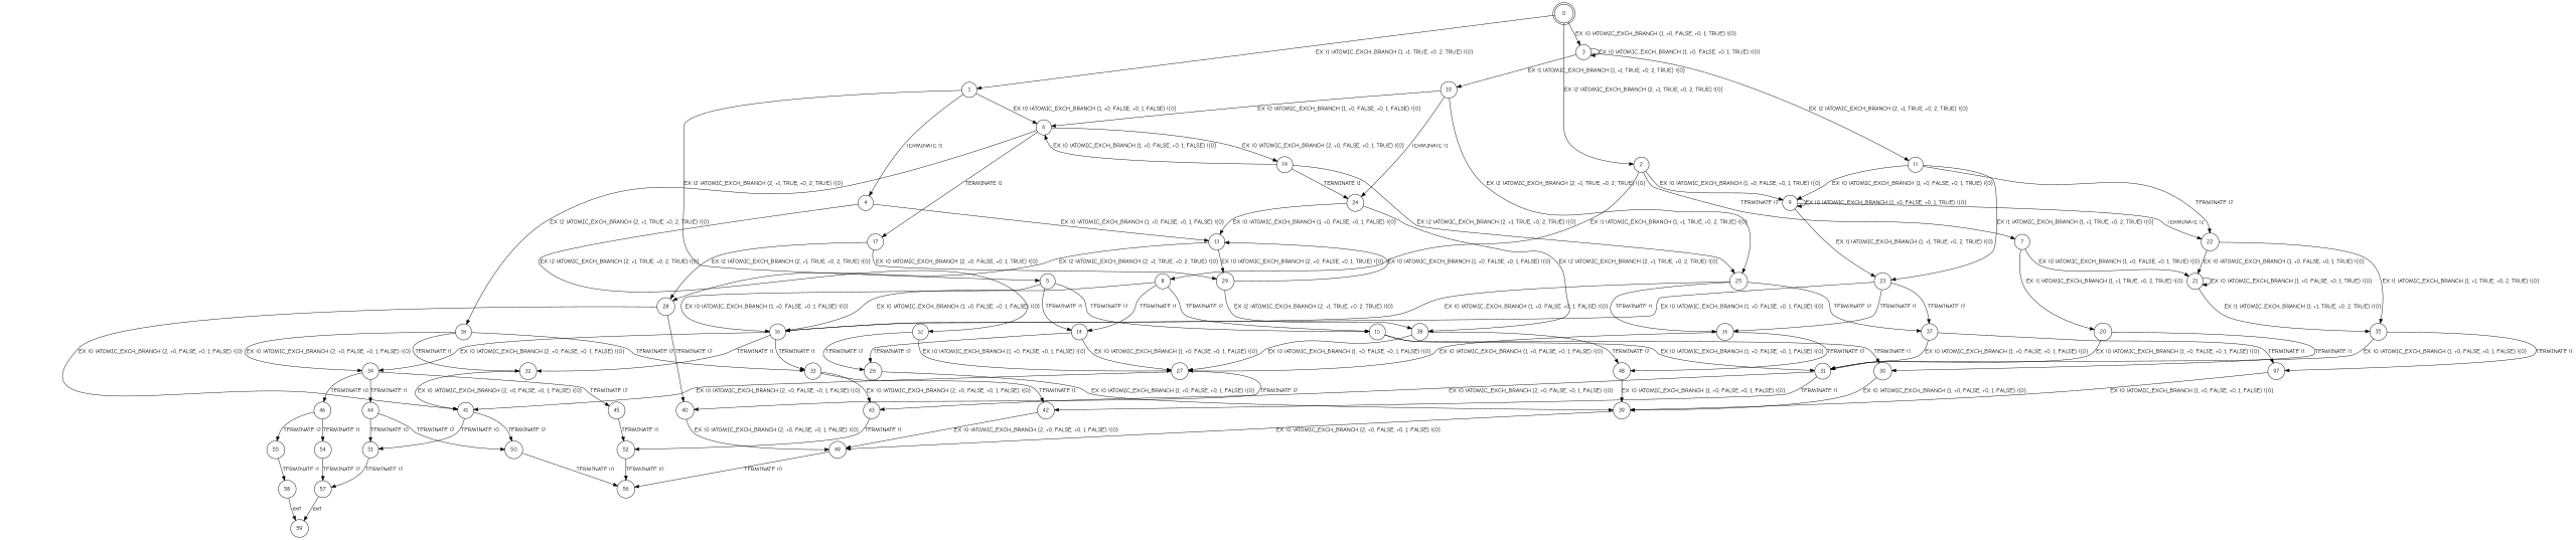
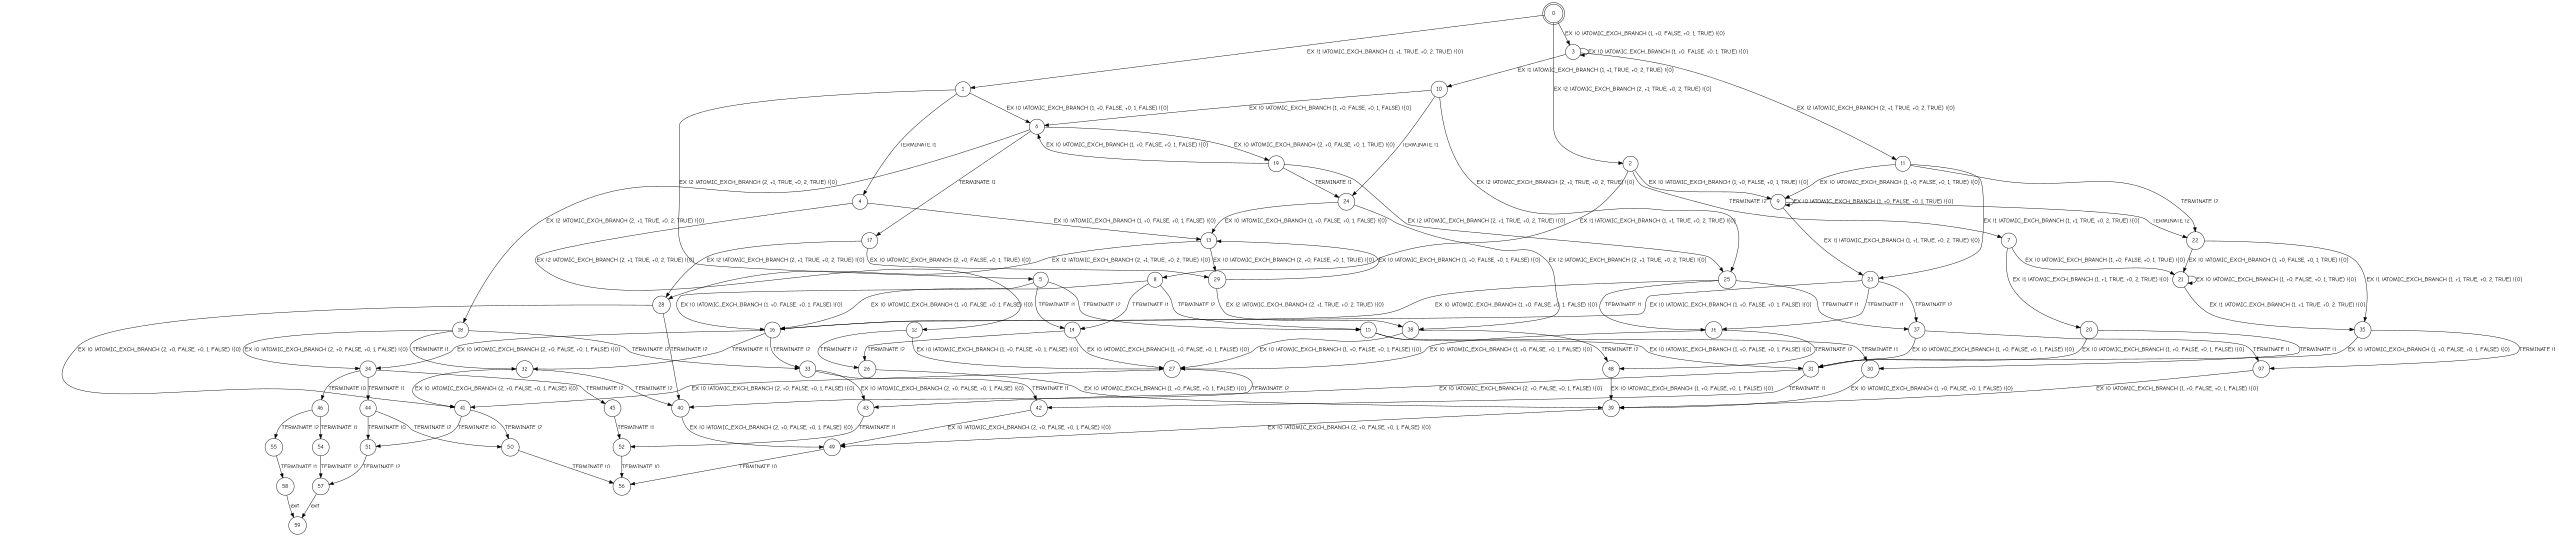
  digraph {
    fontname="Comic Neue"
    node [fontname="Comic Neue" shape=circle]
    edge [fontname="Comic Neue"]
    0 [peripheries=2]
    1
    2
    3
    4
    5
    6
    7
    8
    9
    10
    11
    12
    13
    14
    15
    16
    17
    18
    19
    20
    21
    22
    23
    24
    25
    26
    27
    28
    29
    30
    31
    32
    33
    34
    35
    36
    37
    38
    39
    40
    41
    42
    43
    44
    45
    46
    n48 [label=97]
    48
    49
    50
    51
    52
    54
    55
    56
    57
    58
    59
    0 -> 1 [label="EX !1 !ATOMIC_EXCH_BRANCH (1, +1, TRUE, +0, 2, TRUE) !{0}"]
    0 -> 2 [label="EX !2 !ATOMIC_EXCH_BRANCH (2, +1, TRUE, +0, 2, TRUE) !{0}"]
    0 -> 3 [label="EX !0 !ATOMIC_EXCH_BRANCH (1, +0, FALSE, +0, 1, TRUE) !{0}"]
    1 -> 4 [label="TERMINATE !1"]
    1 -> 5 [label="EX !2 !ATOMIC_EXCH_BRANCH (2, +1, TRUE, +0, 2, TRUE) !{0}"]
    1 -> 6 [label="EX !0 !ATOMIC_EXCH_BRANCH (1, +0, FALSE, +0, 1, FALSE) !{0}"]
    2 -> 7 [label="TERMINATE !2"]
    2 -> 8 [label="EX !1 !ATOMIC_EXCH_BRANCH (1, +1, TRUE, +0, 2, TRUE) !{0}"]
    2 -> 9 [label="EX !0 !ATOMIC_EXCH_BRANCH (1, +0, FALSE, +0, 1, TRUE) !{0}"]
    3 -> 3 [label="EX !0 !ATOMIC_EXCH_BRANCH (1, +0, FALSE, +0, 1, TRUE) !{0}"]
    3 -> 10 [label="EX !1 !ATOMIC_EXCH_BRANCH (1, +1, TRUE, +0, 2, TRUE) !{0}"]
    3 -> 11 [label="EX !2 !ATOMIC_EXCH_BRANCH (2, +1, TRUE, +0, 2, TRUE) !{0}"]
    4 -> 12 [label="EX !2 !ATOMIC_EXCH_BRANCH (2, +1, TRUE, +0, 2, TRUE) !{0}"]
    4 -> 13 [label="EX !0 !ATOMIC_EXCH_BRANCH (1, +0, FALSE, +0, 1, FALSE) !{0}"]
    5 -> 14 [label="TERMINATE !1"]
    5 -> 15 [label="TERMINATE !2"]
    5 -> 16 [label="EX !0 !ATOMIC_EXCH_BRANCH (1, +0, FALSE, +0, 1, FALSE) !{0}"]
    6 -> 17 [label="TERMINATE !1"]
    6 -> 18 [label="EX !2 !ATOMIC_EXCH_BRANCH (2, +1, TRUE, +0, 2, TRUE) !{0}"]
    6 -> 19 [label="EX !0 !ATOMIC_EXCH_BRANCH (2, +0, FALSE, +0, 1, TRUE) !{0}"]
    7 -> 20 [label="EX !1 !ATOMIC_EXCH_BRANCH (1, +1, TRUE, +0, 2, TRUE) !{0}"]
    7 -> 21 [label="EX !0 !ATOMIC_EXCH_BRANCH (1, +0, FALSE, +0, 1, TRUE) !{0}"]
    8 -> 14 [label="TERMINATE !1"]
    8 -> 15 [label="TERMINATE !2"]
    8 -> 16 [label="EX !0 !ATOMIC_EXCH_BRANCH (1, +0, FALSE, +0, 1, FALSE) !{0}"]
    9 -> 9 [label="EX !0 !ATOMIC_EXCH_BRANCH (1, +0, FALSE, +0, 1, TRUE) !{0}"]
    9 -> 22 [label="TERMINATE !2"]
    9 -> 23 [label="EX !1 !ATOMIC_EXCH_BRANCH (1, +1, TRUE, +0, 2, TRUE) !{0}"]
    10 -> 6 [label="EX !0 !ATOMIC_EXCH_BRANCH (1, +0, FALSE, +0, 1, FALSE) !{0}"]
    10 -> 24 [label="TERMINATE !1"]
    10 -> 25 [label="EX !2 !ATOMIC_EXCH_BRANCH (2, +1, TRUE, +0, 2, TRUE) !{0}"]
    11 -> 9 [label="EX !0 !ATOMIC_EXCH_BRANCH (1, +0, FALSE, +0, 1, TRUE) !{0}"]
    11 -> 22 [label="TERMINATE !2"]
    11 -> 23 [label="EX !1 !ATOMIC_EXCH_BRANCH (1, +1, TRUE, +0, 2, TRUE) !{0}"]
    12 -> 26 [label="TERMINATE !2"]
    12 -> 27 [label="EX !0 !ATOMIC_EXCH_BRANCH (1, +0, FALSE, +0, 1, FALSE) !{0}"]
    13 -> 28 [label="EX !2 !ATOMIC_EXCH_BRANCH (2, +1, TRUE, +0, 2, TRUE) !{0}"]
    13 -> 29 [label="EX !0 !ATOMIC_EXCH_BRANCH (2, +0, FALSE, +0, 1, TRUE) !{0}"]
    14 -> 26 [label="TERMINATE !2"]
    14 -> 27 [label="EX !0 !ATOMIC_EXCH_BRANCH (1, +0, FALSE, +0, 1, FALSE) !{0}"]
    15 -> 30 [label="TERMINATE !1"]
    15 -> 31 [label="EX !0 !ATOMIC_EXCH_BRANCH (1, +0, FALSE, +0, 1, FALSE) !{0}"]
    16 -> 32 [label="TERMINATE !1"]
-   16 -> 33 [label="TERMINATE !1"]
+   16 -> 33 [label="TERMINATE !2"]
    16 -> 34 [label="EX !0 !ATOMIC_EXCH_BRANCH (2, +0, FALSE, +0, 1, FALSE) !{0}"]
    17 -> 28 [label="EX !2 !ATOMIC_EXCH_BRANCH (2, +1, TRUE, +0, 2, TRUE) !{0}"]
    17 -> 29 [label="EX !0 !ATOMIC_EXCH_BRANCH (2, +0, FALSE, +0, 1, TRUE) !{0}"]
    18 -> 32 [label="TERMINATE !1"]
    18 -> 33 [label="TERMINATE !2"]
    18 -> 34 [label="EX !0 !ATOMIC_EXCH_BRANCH (2, +0, FALSE, +0, 1, FALSE) !{0}"]
    19 -> 6 [label="EX !0 !ATOMIC_EXCH_BRANCH (1, +0, FALSE, +0, 1, FALSE) !{0}"]
    19 -> 24 [label="TERMINATE !1"]
    19 -> 25 [label="EX !2 !ATOMIC_EXCH_BRANCH (2, +1, TRUE, +0, 2, TRUE) !{0}"]
    20 -> 30 [label="TERMINATE !1"]
    20 -> 31 [label="EX !0 !ATOMIC_EXCH_BRANCH (1, +0, FALSE, +0, 1, FALSE) !{0}"]
    21 -> 21 [label="EX !0 !ATOMIC_EXCH_BRANCH (1, +0, FALSE, +0, 1, TRUE) !{0}"]
    21 -> 35 [label="EX !1 !ATOMIC_EXCH_BRANCH (1, +1, TRUE, +0, 2, TRUE) !{0}"]
    22 -> 21 [label="EX !0 !ATOMIC_EXCH_BRANCH (1, +0, FALSE, +0, 1, TRUE) !{0}"]
    22 -> 35 [label="EX !1 !ATOMIC_EXCH_BRANCH (1, +1, TRUE, +0, 2, TRUE) !{0}"]
    23 -> 16 [label="EX !0 !ATOMIC_EXCH_BRANCH (1, +0, FALSE, +0, 1, FALSE) !{0}"]
    23 -> 36 [label="TERMINATE !1"]
    23 -> 37 [label="TERMINATE !2"]
    24 -> 13 [label="EX !0 !ATOMIC_EXCH_BRANCH (1, +0, FALSE, +0, 1, FALSE) !{0}"]
    24 -> 38 [label="EX !2 !ATOMIC_EXCH_BRANCH (2, +1, TRUE, +0, 2, TRUE) !{0}"]
    25 -> 16 [label="EX !0 !ATOMIC_EXCH_BRANCH (1, +0, FALSE, +0, 1, FALSE) !{0}"]
    25 -> 36 [label="TERMINATE !1"]
-   25 -> 37 [label="TERMINATE !2"]
+   25 -> 37 [label="TERMINATE !1"]
    26 -> 39 [label="EX !0 !ATOMIC_EXCH_BRANCH (1, +0, FALSE, +0, 1, FALSE) !{0}"]
    27 -> 40 [label="TERMINATE !2"]
    27 -> 41 [label="EX !0 !ATOMIC_EXCH_BRANCH (2, +0, FALSE, +0, 1, FALSE) !{0}"]
    28 -> 40 [label="TERMINATE !2"]
    28 -> 41 [label="EX !0 !ATOMIC_EXCH_BRANCH (2, +0, FALSE, +0, 1, FALSE) !{0}"]
    29 -> 13 [label="EX !0 !ATOMIC_EXCH_BRANCH (1, +0, FALSE, +0, 1, FALSE) !{0}"]
    29 -> 38 [label="EX !2 !ATOMIC_EXCH_BRANCH (2, +1, TRUE, +0, 2, TRUE) !{0}"]
    30 -> 39 [label="EX !0 !ATOMIC_EXCH_BRANCH (1, +0, FALSE, +0, 1, FALSE) !{0}"]
    31 -> 42 [label="TERMINATE !1"]
    31 -> 43 [label="EX !0 !ATOMIC_EXCH_BRANCH (2, +0, FALSE, +0, 1, FALSE) !{0}"]
+   32 -> 40 [label="TERMINATE !2"]
    32 -> 41 [label="EX !0 !ATOMIC_EXCH_BRANCH (2, +0, FALSE, +0, 1, FALSE) !{0}"]
    33 -> 42 [label="TERMINATE !1"]
    33 -> 43 [label="EX !0 !ATOMIC_EXCH_BRANCH (2, +0, FALSE, +0, 1, FALSE) !{0}"]
    34 -> 44 [label="TERMINATE !1"]
    34 -> 45 [label="TERMINATE !2"]
    34 -> 46 [label="TERMINATE !0"]
    35 -> 31 [label="EX !0 !ATOMIC_EXCH_BRANCH (1, +0, FALSE, +0, 1, FALSE) !{0}"]
    35 -> n48 [label="TERMINATE !1"]
    36 -> 27 [label="EX !0 !ATOMIC_EXCH_BRANCH (1, +0, FALSE, +0, 1, FALSE) !{0}"]
    36 -> 48 [label="TERMINATE !2"]
    37 -> 31 [label="EX !0 !ATOMIC_EXCH_BRANCH (1, +0, FALSE, +0, 1, FALSE) !{0}"]
    37 -> n48 [label="TERMINATE !1"]
    38 -> 27 [label="EX !0 !ATOMIC_EXCH_BRANCH (1, +0, FALSE, +0, 1, FALSE) !{0}"]
    38 -> 48 [label="TERMINATE !2"]
    39 -> 49 [label="EX !0 !ATOMIC_EXCH_BRANCH (2, +0, FALSE, +0, 1, FALSE) !{0}"]
    40 -> 49 [label="EX !0 !ATOMIC_EXCH_BRANCH (2, +0, FALSE, +0, 1, FALSE) !{0}"]
    41 -> 50 [label="TERMINATE !2"]
    41 -> 51 [label="TERMINATE !0"]
    42 -> 49 [label="EX !0 !ATOMIC_EXCH_BRANCH (2, +0, FALSE, +0, 1, FALSE) !{0}"]
    43 -> 52 [label="TERMINATE !1"]
    44 -> 50 [label="TERMINATE !2"]
    44 -> 51 [label="TERMINATE !0"]
    45 -> 52 [label="TERMINATE !1"]
    46 -> 54 [label="TERMINATE !1"]
    46 -> 55 [label="TERMINATE !2"]
    n48 -> 39 [label="EX !0 !ATOMIC_EXCH_BRANCH (1, +0, FALSE, +0, 1, FALSE) !{0}"]
    48 -> 39 [label="EX !0 !ATOMIC_EXCH_BRANCH (1, +0, FALSE, +0, 1, FALSE) !{0}"]
    49 -> 56 [label="TERMINATE !0"]
    50 -> 56 [label="TERMINATE !0"]
    51 -> 57 [label="TERMINATE !2"]
    52 -> 56 [label="TERMINATE !0"]
    54 -> 57 [label="TERMINATE !2"]
    55 -> 58 [label="TERMINATE !1"]
    57 -> 59 [label=exit]
    58 -> 59 [label=exit]
  }
